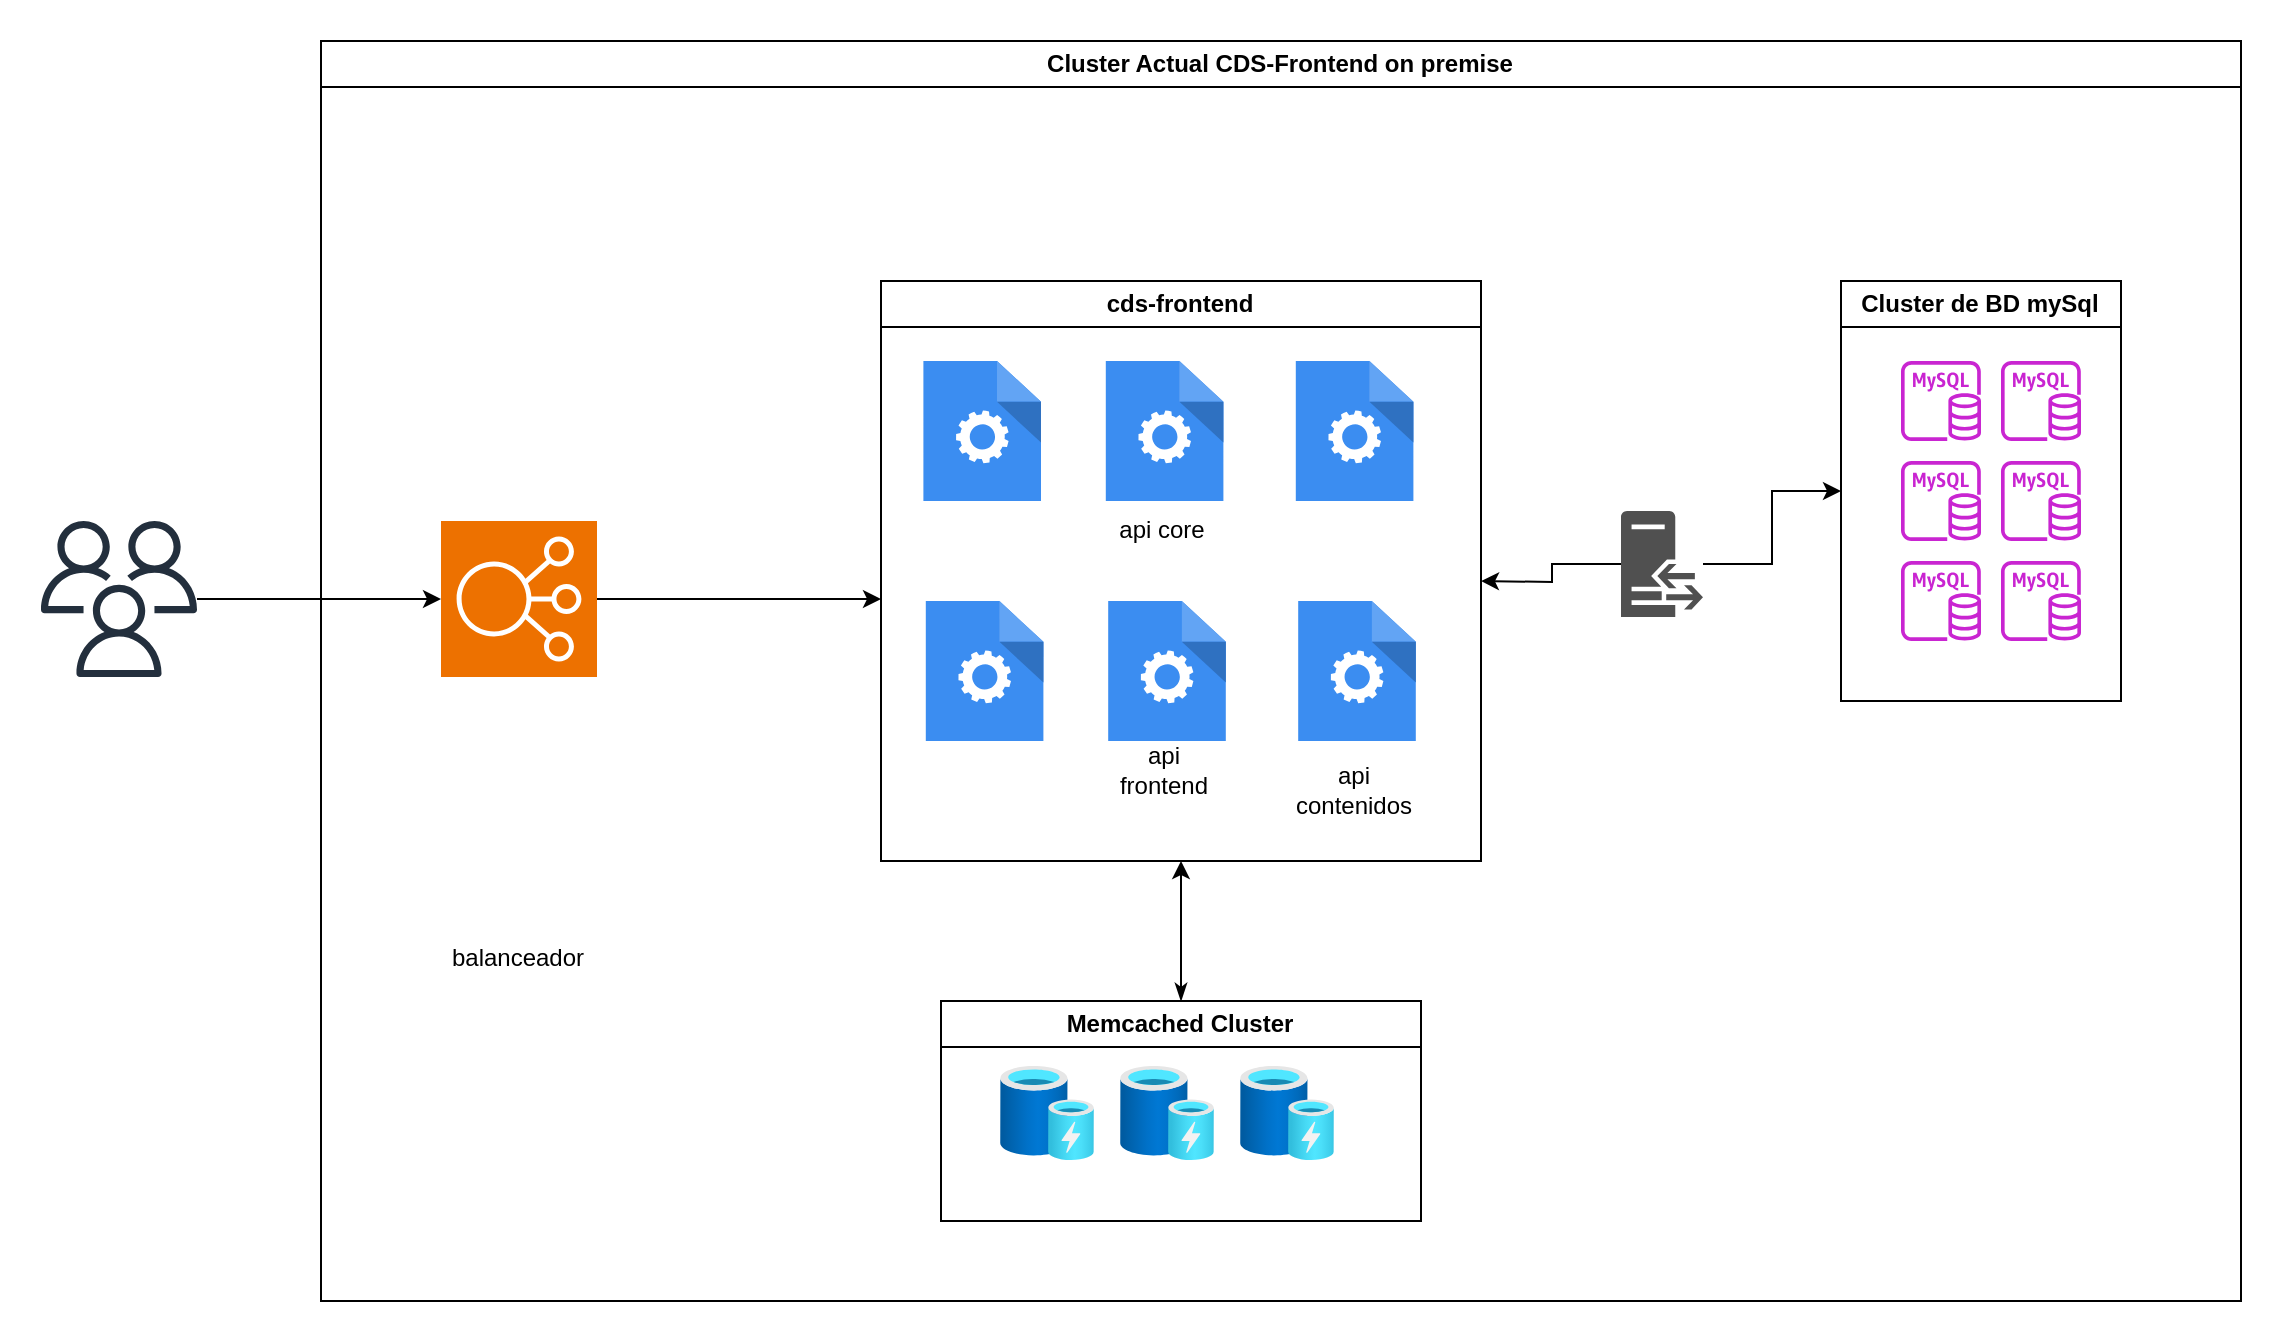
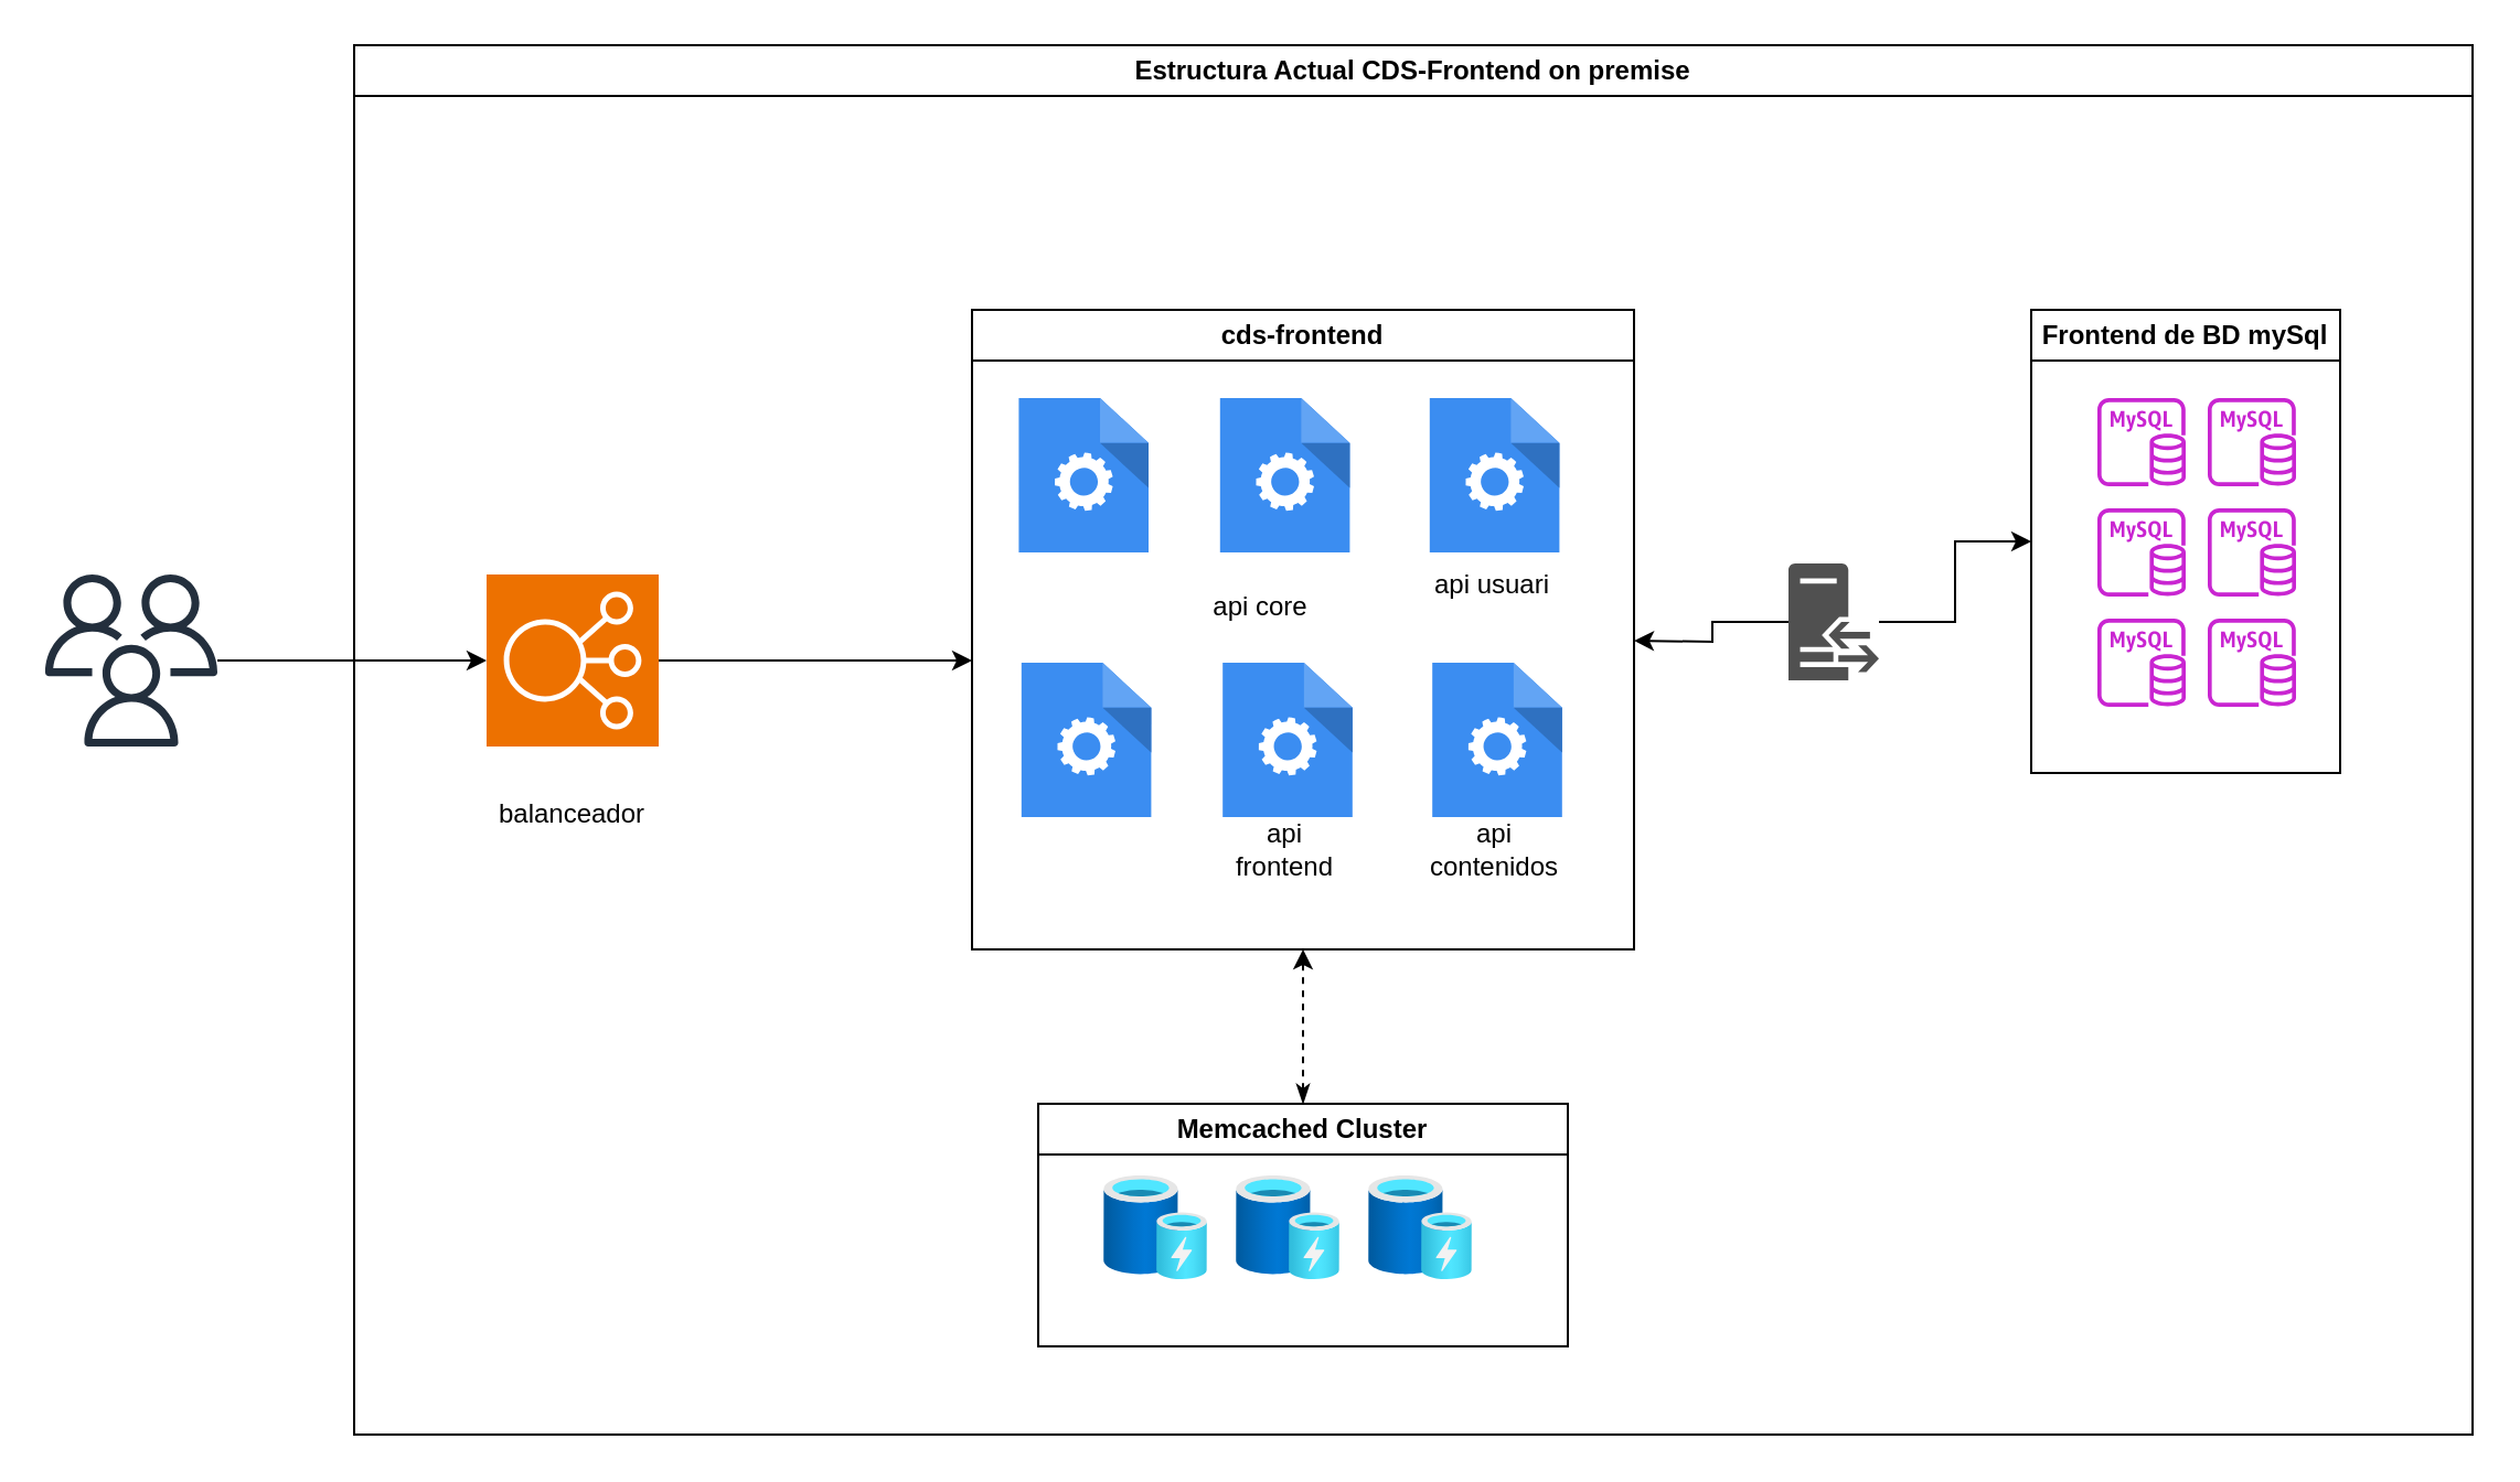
  <mxCell id="0" />
  <mxCell id="1" parent="0" />
- <mxCell id="2" value="Cluster Actual CDS-Frontend on premise" style="swimlane;whiteSpace=wrap;html=1;" vertex="1" parent="1"><mxGeometry x="160" y="20" width="960" height="630" as="geometry" /></mxCell>
+ <mxCell id="2" value="Estructura Actual CDS-Frontend on premise" style="swimlane;whiteSpace=wrap;html=1;" vertex="1" parent="1"><mxGeometry x="160" y="20" width="960" height="630" as="geometry" /></mxCell>
  <mxCell id="3" style="edgeStyle=orthogonalEdgeStyle;rounded=0;orthogonalLoop=1;jettySize=auto;html=1;" edge="1" parent="2" source="4"><mxGeometry relative="1" as="geometry"><mxPoint x="280" y="279" as="targetPoint" /></mxGeometry></mxCell>
  <mxCell id="4" value="" style="sketch=0;points=[[0,0,0],[0.25,0,0],[0.5,0,0],[0.75,0,0],[1,0,0],[0,1,0],[0.25,1,0],[0.5,1,0],[0.75,1,0],[1,1,0],[0,0.25,0],[0,0.5,0],[0,0.75,0],[1,0.25,0],[1,0.5,0],[1,0.75,0]];outlineConnect=0;fontColor=#232F3E;fillColor=#ED7100;strokeColor=#ffffff;dashed=0;verticalLabelPosition=bottom;verticalAlign=top;align=center;html=1;fontSize=12;fontStyle=0;aspect=fixed;shape=mxgraph.aws4.resourceIcon;resIcon=mxgraph.aws4.elastic_load_balancing;" vertex="1" parent="2"><mxGeometry x="60" y="240" width="78" height="78" as="geometry" /></mxCell>
- <mxCell id="5" value="Cluster de BD mySql" style="swimlane;whiteSpace=wrap;html=1;" vertex="1" parent="2"><mxGeometry x="760" y="120" width="140" height="210" as="geometry" /></mxCell>
+ <mxCell id="5" value="Frontend de BD mySql" style="swimlane;whiteSpace=wrap;html=1;" vertex="1" parent="2"><mxGeometry x="760" y="120" width="140" height="210" as="geometry" /></mxCell>
  <mxCell id="6" value="" style="sketch=0;outlineConnect=0;fontColor=#232F3E;gradientColor=none;fillColor=#C925D1;strokeColor=none;dashed=0;verticalLabelPosition=bottom;verticalAlign=top;align=center;html=1;fontSize=12;fontStyle=0;aspect=fixed;pointerEvents=1;shape=mxgraph.aws4.rds_mysql_instance;" vertex="1" parent="5"><mxGeometry x="30" y="40" width="40" height="40" as="geometry" /></mxCell>
  <mxCell id="7" value="" style="sketch=0;outlineConnect=0;fontColor=#232F3E;gradientColor=none;fillColor=#C925D1;strokeColor=none;dashed=0;verticalLabelPosition=bottom;verticalAlign=top;align=center;html=1;fontSize=12;fontStyle=0;aspect=fixed;pointerEvents=1;shape=mxgraph.aws4.rds_mysql_instance;" vertex="1" parent="5"><mxGeometry x="80" y="40" width="40" height="40" as="geometry" /></mxCell>
  <mxCell id="8" value="" style="sketch=0;outlineConnect=0;fontColor=#232F3E;gradientColor=none;fillColor=#C925D1;strokeColor=none;dashed=0;verticalLabelPosition=bottom;verticalAlign=top;align=center;html=1;fontSize=12;fontStyle=0;aspect=fixed;pointerEvents=1;shape=mxgraph.aws4.rds_mysql_instance;" vertex="1" parent="5"><mxGeometry x="80" y="90" width="40" height="40" as="geometry" /></mxCell>
  <mxCell id="9" value="" style="sketch=0;outlineConnect=0;fontColor=#232F3E;gradientColor=none;fillColor=#C925D1;strokeColor=none;dashed=0;verticalLabelPosition=bottom;verticalAlign=top;align=center;html=1;fontSize=12;fontStyle=0;aspect=fixed;pointerEvents=1;shape=mxgraph.aws4.rds_mysql_instance;" vertex="1" parent="5"><mxGeometry x="30" y="90" width="40" height="40" as="geometry" /></mxCell>
  <mxCell id="10" value="" style="sketch=0;outlineConnect=0;fontColor=#232F3E;gradientColor=none;fillColor=#C925D1;strokeColor=none;dashed=0;verticalLabelPosition=bottom;verticalAlign=top;align=center;html=1;fontSize=12;fontStyle=0;aspect=fixed;pointerEvents=1;shape=mxgraph.aws4.rds_mysql_instance;" vertex="1" parent="5"><mxGeometry x="30" y="140" width="40" height="40" as="geometry" /></mxCell>
  <mxCell id="11" value="" style="sketch=0;outlineConnect=0;fontColor=#232F3E;gradientColor=none;fillColor=#C925D1;strokeColor=none;dashed=0;verticalLabelPosition=bottom;verticalAlign=top;align=center;html=1;fontSize=12;fontStyle=0;aspect=fixed;pointerEvents=1;shape=mxgraph.aws4.rds_mysql_instance;" vertex="1" parent="5"><mxGeometry x="80" y="140" width="40" height="40" as="geometry" /></mxCell>
  <mxCell id="12" value="cds-frontend" style="swimlane;whiteSpace=wrap;html=1;" vertex="1" parent="2"><mxGeometry x="280" y="120" width="300" height="290" as="geometry" /></mxCell>
  <mxCell id="13" value="" style="sketch=0;html=1;aspect=fixed;strokeColor=none;shadow=0;fillColor=#3B8DF1;verticalAlign=top;labelPosition=center;verticalLabelPosition=bottom;shape=mxgraph.gcp2.process" vertex="1" parent="12"><mxGeometry x="21.2" y="40" width="58.8" height="70" as="geometry" /></mxCell>
  <mxCell id="14" value="" style="sketch=0;html=1;aspect=fixed;strokeColor=none;shadow=0;fillColor=#3B8DF1;verticalAlign=top;labelPosition=center;verticalLabelPosition=bottom;shape=mxgraph.gcp2.process" vertex="1" parent="12"><mxGeometry x="112.4" y="40" width="58.8" height="70" as="geometry" /></mxCell>
- <mxCell id="15" value="api core" style="text;html=1;align=center;verticalAlign=middle;whiteSpace=wrap;rounded=0;" vertex="1" parent="12"><mxGeometry x="111.2" y="110" width="60" height="30" as="geometry" /></mxCell>
+ <mxCell id="15" value="api core" style="text;html=1;align=center;verticalAlign=middle;whiteSpace=wrap;rounded=0;" vertex="1" parent="12"><mxGeometry x="101.2" y="120" width="60" height="30" as="geometry" /></mxCell>
  <mxCell id="16" value="" style="sketch=0;html=1;aspect=fixed;strokeColor=none;shadow=0;fillColor=#3B8DF1;verticalAlign=top;labelPosition=center;verticalLabelPosition=bottom;shape=mxgraph.gcp2.process" vertex="1" parent="12"><mxGeometry x="207.4" y="40" width="58.8" height="70" as="geometry" /></mxCell>
+ <mxCell id="17" value="api usuari" style="text;html=1;align=center;verticalAlign=middle;whiteSpace=wrap;rounded=0;" vertex="1" parent="12"><mxGeometry x="206.2" y="110" width="60" height="30" as="geometry" /></mxCell>
  <mxCell id="18" value="" style="sketch=0;html=1;aspect=fixed;strokeColor=none;shadow=0;fillColor=#3B8DF1;verticalAlign=top;labelPosition=center;verticalLabelPosition=bottom;shape=mxgraph.gcp2.process" vertex="1" parent="12"><mxGeometry x="208.6" y="160" width="58.8" height="70" as="geometry" /></mxCell>
- <mxCell id="19" value="api contenidos" style="text;html=1;align=center;verticalAlign=middle;whiteSpace=wrap;rounded=0;" vertex="1" parent="12"><mxGeometry x="207.4" y="240" width="60" height="30" as="geometry" /></mxCell>
+ <mxCell id="19" value="api contenidos" style="text;html=1;align=center;verticalAlign=middle;whiteSpace=wrap;rounded=0;" vertex="1" parent="12"><mxGeometry x="207.4" y="230" width="60" height="30" as="geometry" /></mxCell>
  <mxCell id="20" value="" style="sketch=0;html=1;aspect=fixed;strokeColor=none;shadow=0;fillColor=#3B8DF1;verticalAlign=top;labelPosition=center;verticalLabelPosition=bottom;shape=mxgraph.gcp2.process" vertex="1" parent="12"><mxGeometry x="22.4" y="160" width="58.8" height="70" as="geometry" /></mxCell>
  <mxCell id="21" value="" style="sketch=0;html=1;aspect=fixed;strokeColor=none;shadow=0;fillColor=#3B8DF1;verticalAlign=top;labelPosition=center;verticalLabelPosition=bottom;shape=mxgraph.gcp2.process" vertex="1" parent="12"><mxGeometry x="113.6" y="160" width="58.8" height="70" as="geometry" /></mxCell>
  <mxCell id="22" value="api frontend" style="text;html=1;align=center;verticalAlign=middle;whiteSpace=wrap;rounded=0;" vertex="1" parent="12"><mxGeometry x="112.4" y="230" width="60" height="30" as="geometry" /></mxCell>
- <mxCell id="23" value="balanceador" style="text;html=1;align=center;verticalAlign=middle;whiteSpace=wrap;rounded=0;" vertex="1" parent="2"><mxGeometry x="69" y="444" width="60" height="30" as="geometry" /></mxCell>
- <mxCell id="24" style="edgeStyle=orthogonalEdgeStyle;rounded=0;orthogonalLoop=1;jettySize=auto;html=1;entryX=0.5;entryY=1;entryDx=0;entryDy=0;startArrow=classicThin;startFill=1;" edge="1" parent="2" source="25" target="12"><mxGeometry relative="1" as="geometry" /></mxCell>
+ <mxCell id="23" value="balanceador" style="text;html=1;align=center;verticalAlign=middle;whiteSpace=wrap;rounded=0;" vertex="1" parent="2"><mxGeometry x="69" y="334" width="60" height="30" as="geometry" /></mxCell>
+ <mxCell id="24" style="edgeStyle=orthogonalEdgeStyle;rounded=0;orthogonalLoop=1;jettySize=auto;html=1;entryX=0.5;entryY=1;entryDx=0;entryDy=0;startArrow=classicThin;startFill=1;dashed=1;" edge="1" parent="2" source="25" target="12"><mxGeometry relative="1" as="geometry" /></mxCell>
  <mxCell id="25" value="Memcached Cluster" style="swimlane;whiteSpace=wrap;html=1;" vertex="1" parent="2"><mxGeometry x="310" y="480" width="240" height="110" as="geometry" /></mxCell>
  <mxCell id="26" value="" style="image;aspect=fixed;html=1;points=[];align=center;fontSize=12;image=img/lib/azure2/general/Cache.svg;" vertex="1" parent="25"><mxGeometry x="30" y="33" width="47" height="47" as="geometry" /></mxCell>
  <mxCell id="27" value="" style="image;aspect=fixed;html=1;points=[];align=center;fontSize=12;image=img/lib/azure2/general/Cache.svg;" vertex="1" parent="25"><mxGeometry x="90" y="33" width="47" height="47" as="geometry" /></mxCell>
  <mxCell id="28" value="" style="image;aspect=fixed;html=1;points=[];align=center;fontSize=12;image=img/lib/azure2/general/Cache.svg;" vertex="1" parent="25"><mxGeometry x="150" y="33" width="47" height="47" as="geometry" /></mxCell>
  <mxCell id="29" style="edgeStyle=orthogonalEdgeStyle;rounded=0;orthogonalLoop=1;jettySize=auto;html=1;entryX=0;entryY=0.5;entryDx=0;entryDy=0;" edge="1" parent="2" source="31" target="5"><mxGeometry relative="1" as="geometry" /></mxCell>
  <mxCell id="30" style="edgeStyle=orthogonalEdgeStyle;rounded=0;orthogonalLoop=1;jettySize=auto;html=1;" edge="1" parent="2" source="31"><mxGeometry relative="1" as="geometry"><mxPoint x="580" y="270" as="targetPoint" /></mxGeometry></mxCell>
  <mxCell id="31" value="" style="sketch=0;pointerEvents=1;shadow=0;dashed=0;html=1;strokeColor=none;fillColor=#505050;labelPosition=center;verticalLabelPosition=bottom;verticalAlign=top;outlineConnect=0;align=center;shape=mxgraph.office.servers.reverse_proxy;" vertex="1" parent="2"><mxGeometry x="650" y="235" width="41" height="53" as="geometry" /></mxCell>
  <mxCell id="32" style="edgeStyle=orthogonalEdgeStyle;rounded=0;orthogonalLoop=1;jettySize=auto;html=1;" edge="1" parent="1" source="33" target="4"><mxGeometry relative="1" as="geometry" /></mxCell>
  <mxCell id="33" value="" style="sketch=0;outlineConnect=0;fontColor=#232F3E;gradientColor=none;fillColor=#232F3D;strokeColor=none;dashed=0;verticalLabelPosition=bottom;verticalAlign=top;align=center;html=1;fontSize=12;fontStyle=0;aspect=fixed;pointerEvents=1;shape=mxgraph.aws4.users;" vertex="1" parent="1"><mxGeometry x="20" y="260" width="78" height="78" as="geometry" /></mxCell>
